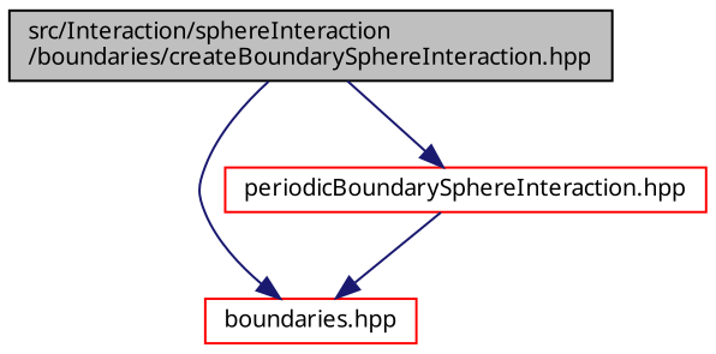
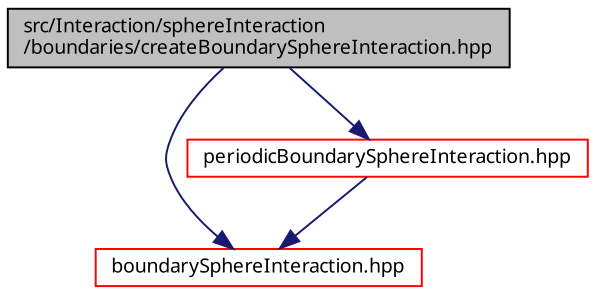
  digraph {
    fontname="Noto Sans"
    node [color=red fillcolor=white fontname="Noto Sans" fontsize=10 shape=record style=filled]
    edge [color=midnightblue fontname="Noto Sans" fontsize=10 labelfontname=Helvetica labelfontsize=10 style=solid]
    n1 [color=black fillcolor=grey75 fontcolor=black height=0.2 label="src/Interaction/sphereInteraction\l/boundaries/createBoundarySphereInteraction.hpp" width=0.4]
-   n2 [height=0.2 label="boundaries.hpp" width=0.4]
+   n2 [height=0.2 label="boundarySphereInteraction.hpp" width=0.4]
    n3 [height=0.2 label="periodicBoundarySphereInteraction.hpp" width=0.4]
    n1 -> n2
    n1 -> n3
    n3 -> n2
  }
